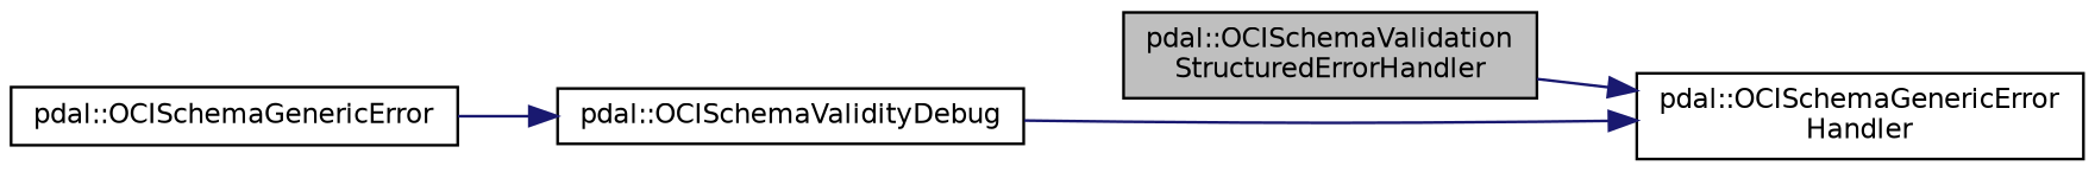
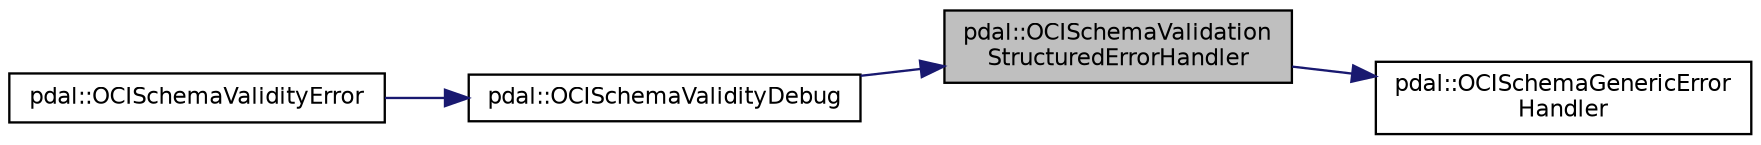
  digraph {
    rankdir=LR
    node [color=black fillcolor=white fontname=Helvetica fontsize=10 shape=record style=filled]
    edge [color=midnightblue fontname=Helvetica fontsize=10 labelfontname=Helvetica labelfontsize=10 style=solid]
    n1 [fillcolor=grey75 fontcolor=black height=0.2 label="pdal::OCISchemaValidation\lStructuredErrorHandler" width=0.4]
    n2 [height=0.2 label="pdal::OCISchemaGenericError\lHandler" width=0.4]
-   n3 [height=0.2 label="pdal::OCISchemaGenericError" width=0.4]
+   n3 [height=0.2 label="pdal::OCISchemaValidityError" width=0.4]
    n4 [height=0.2 label="pdal::OCISchemaValidityDebug" width=0.4]
    n1 -> n2
    n3 -> n4
-   n4 -> n2
+   n4 -> n1
  }
